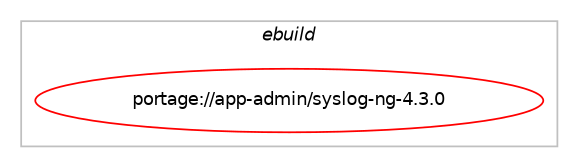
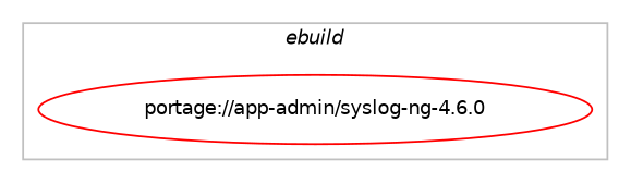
  digraph {
    compound=true
    concentrate=true
    fontname=Helvetica
    fontsize=10
    newrank=true
    rankdir=LR
    ranksep=1.5
-   n1 [color=red fontname=Helvetica fontsize=10 label="portage://app-admin/syslog-ng-4.3.0" width=4]
+   n1 [color=red fontname=Helvetica fontsize=10 label="portage://app-admin/syslog-ng-4.6.0" width=4]
    subgraph cluster_1 {
      color=gray
      label=<<i>ebuild</i>>
      n1
    }
    subgraph cluster_2 {
      color=gray
      label=<<i>dependencies</i>>
      subgraph cluster_3 {
        color=gray
        fillcolor="#eeeeee"
        label=<<i>compile</i>>
        style=filled
      }
      subgraph cluster_4 {
        color=gray
        fillcolor="#eeeeee"
        label=<<i>compile and run</i>>
        style=filled
      }
      subgraph cluster_5 {
        color=gray
        fillcolor="#eeeeee"
        label=<<i>run</i>>
        style=filled
      }
    }
    subgraph cluster_6 {
      color=gray
      label=<<i>candidates</i>>
      rank=same
    }
  }
